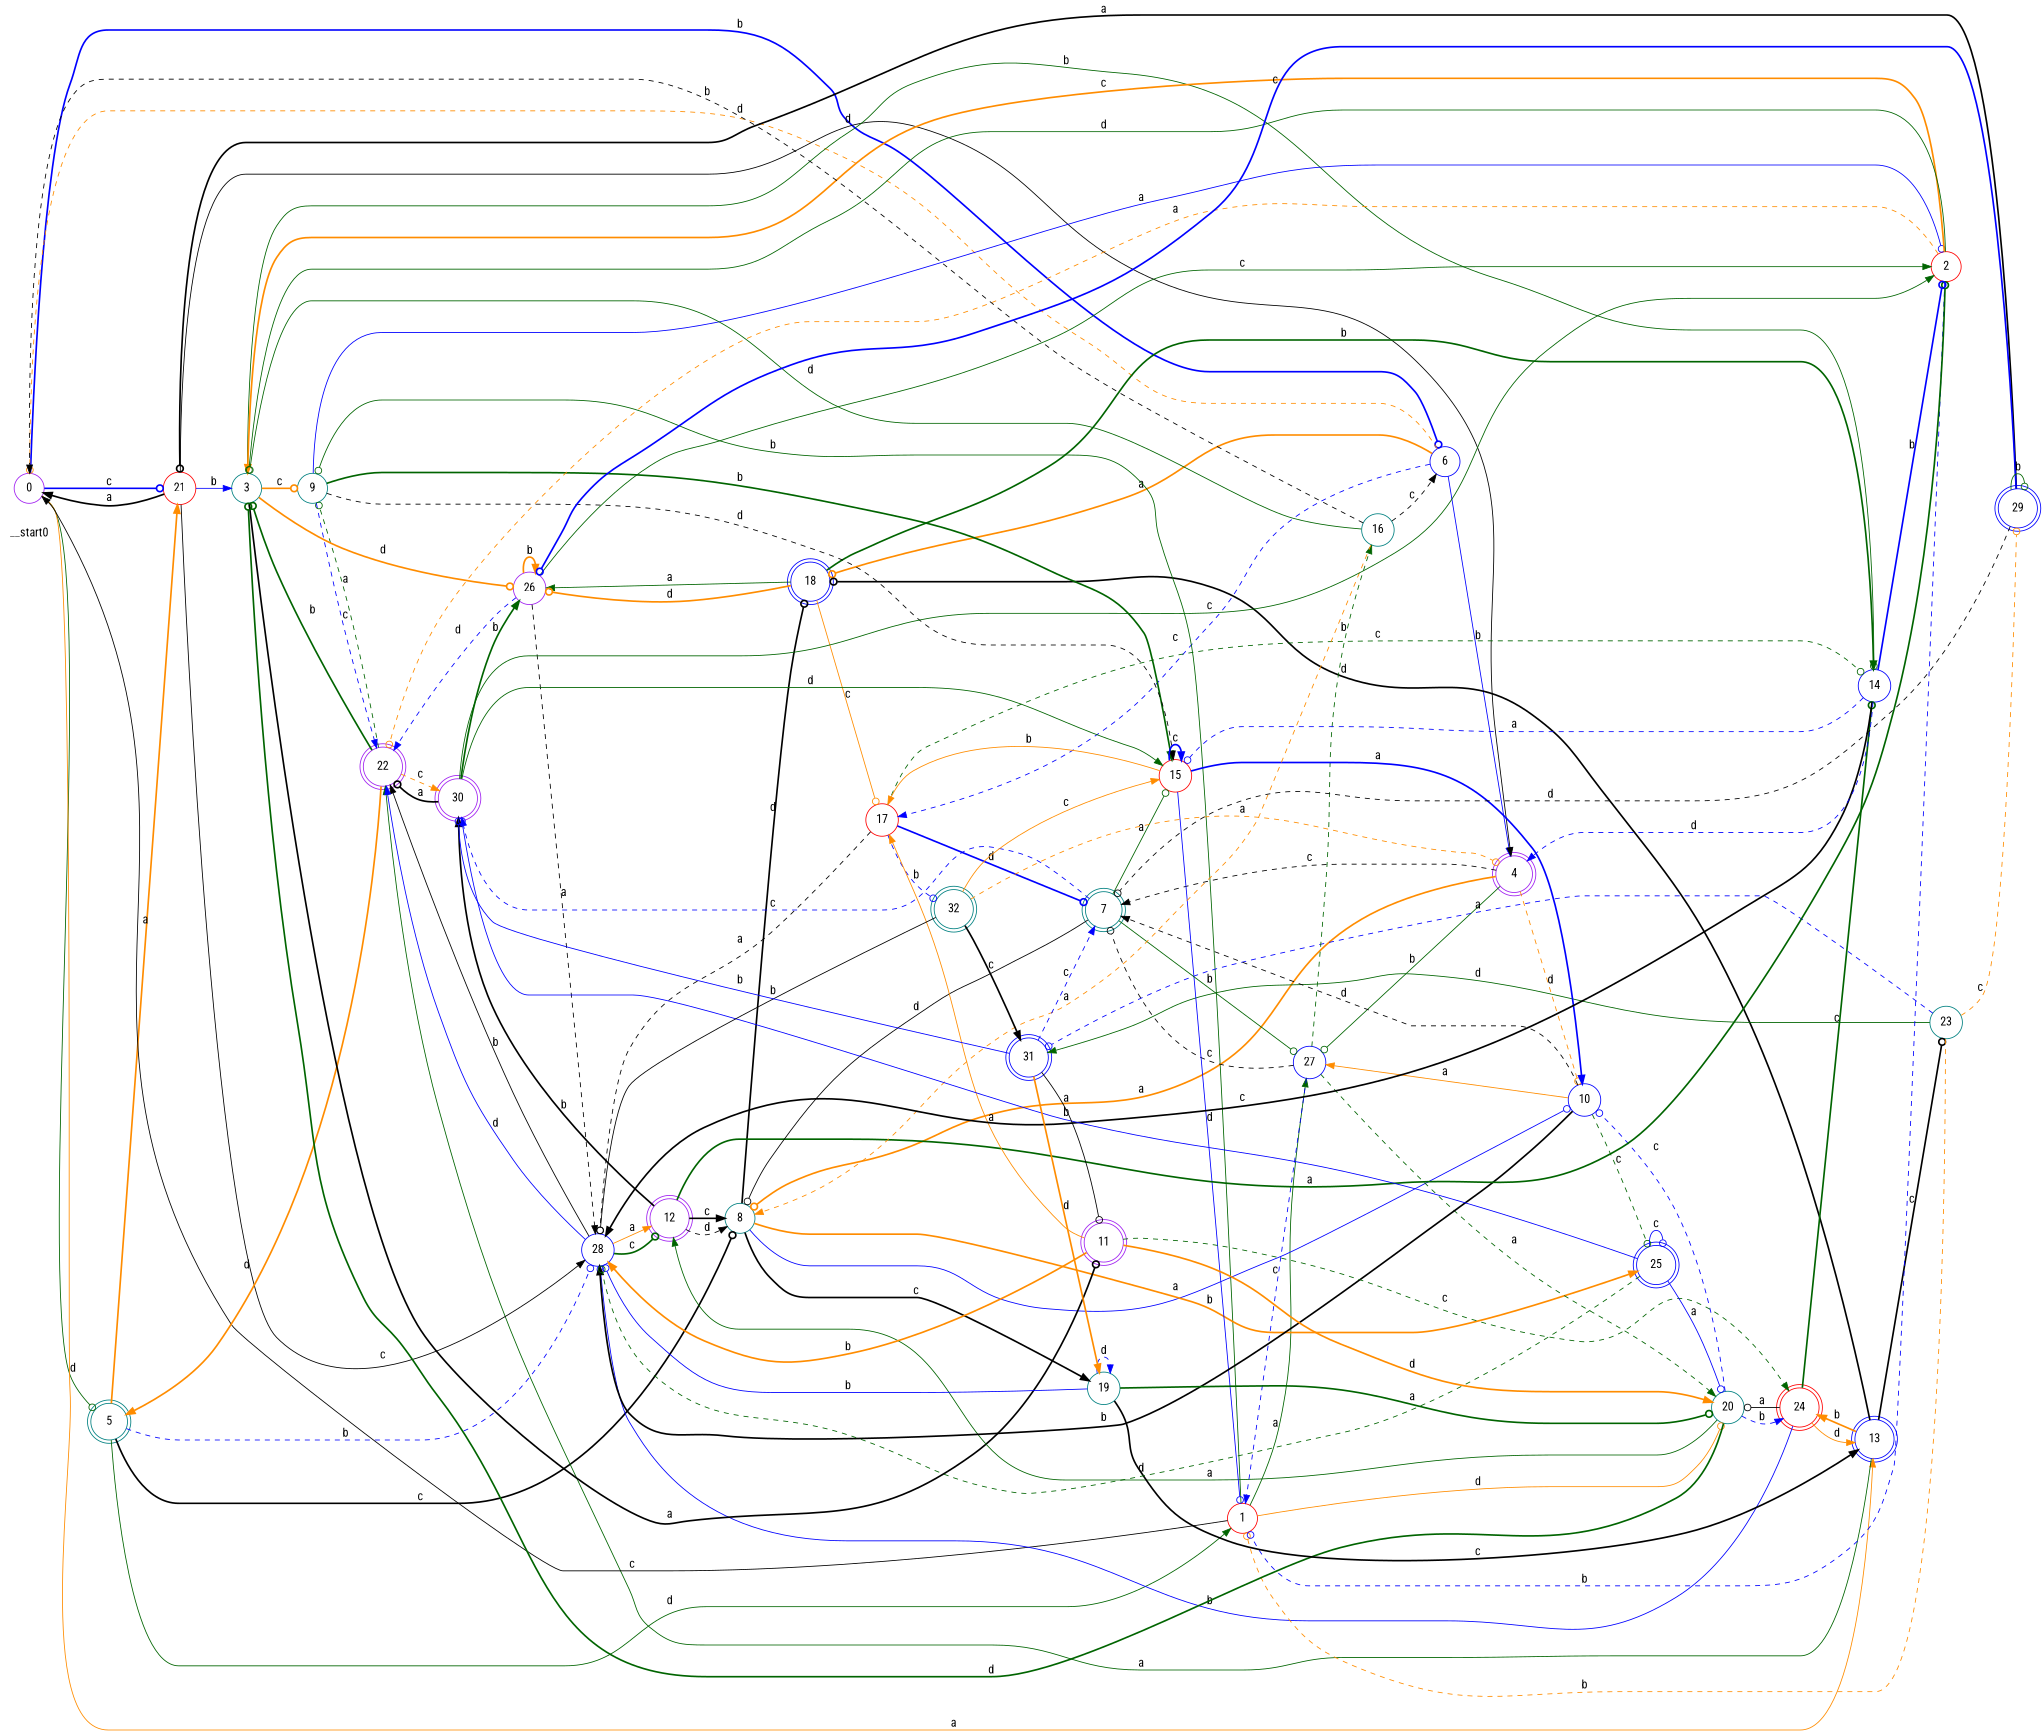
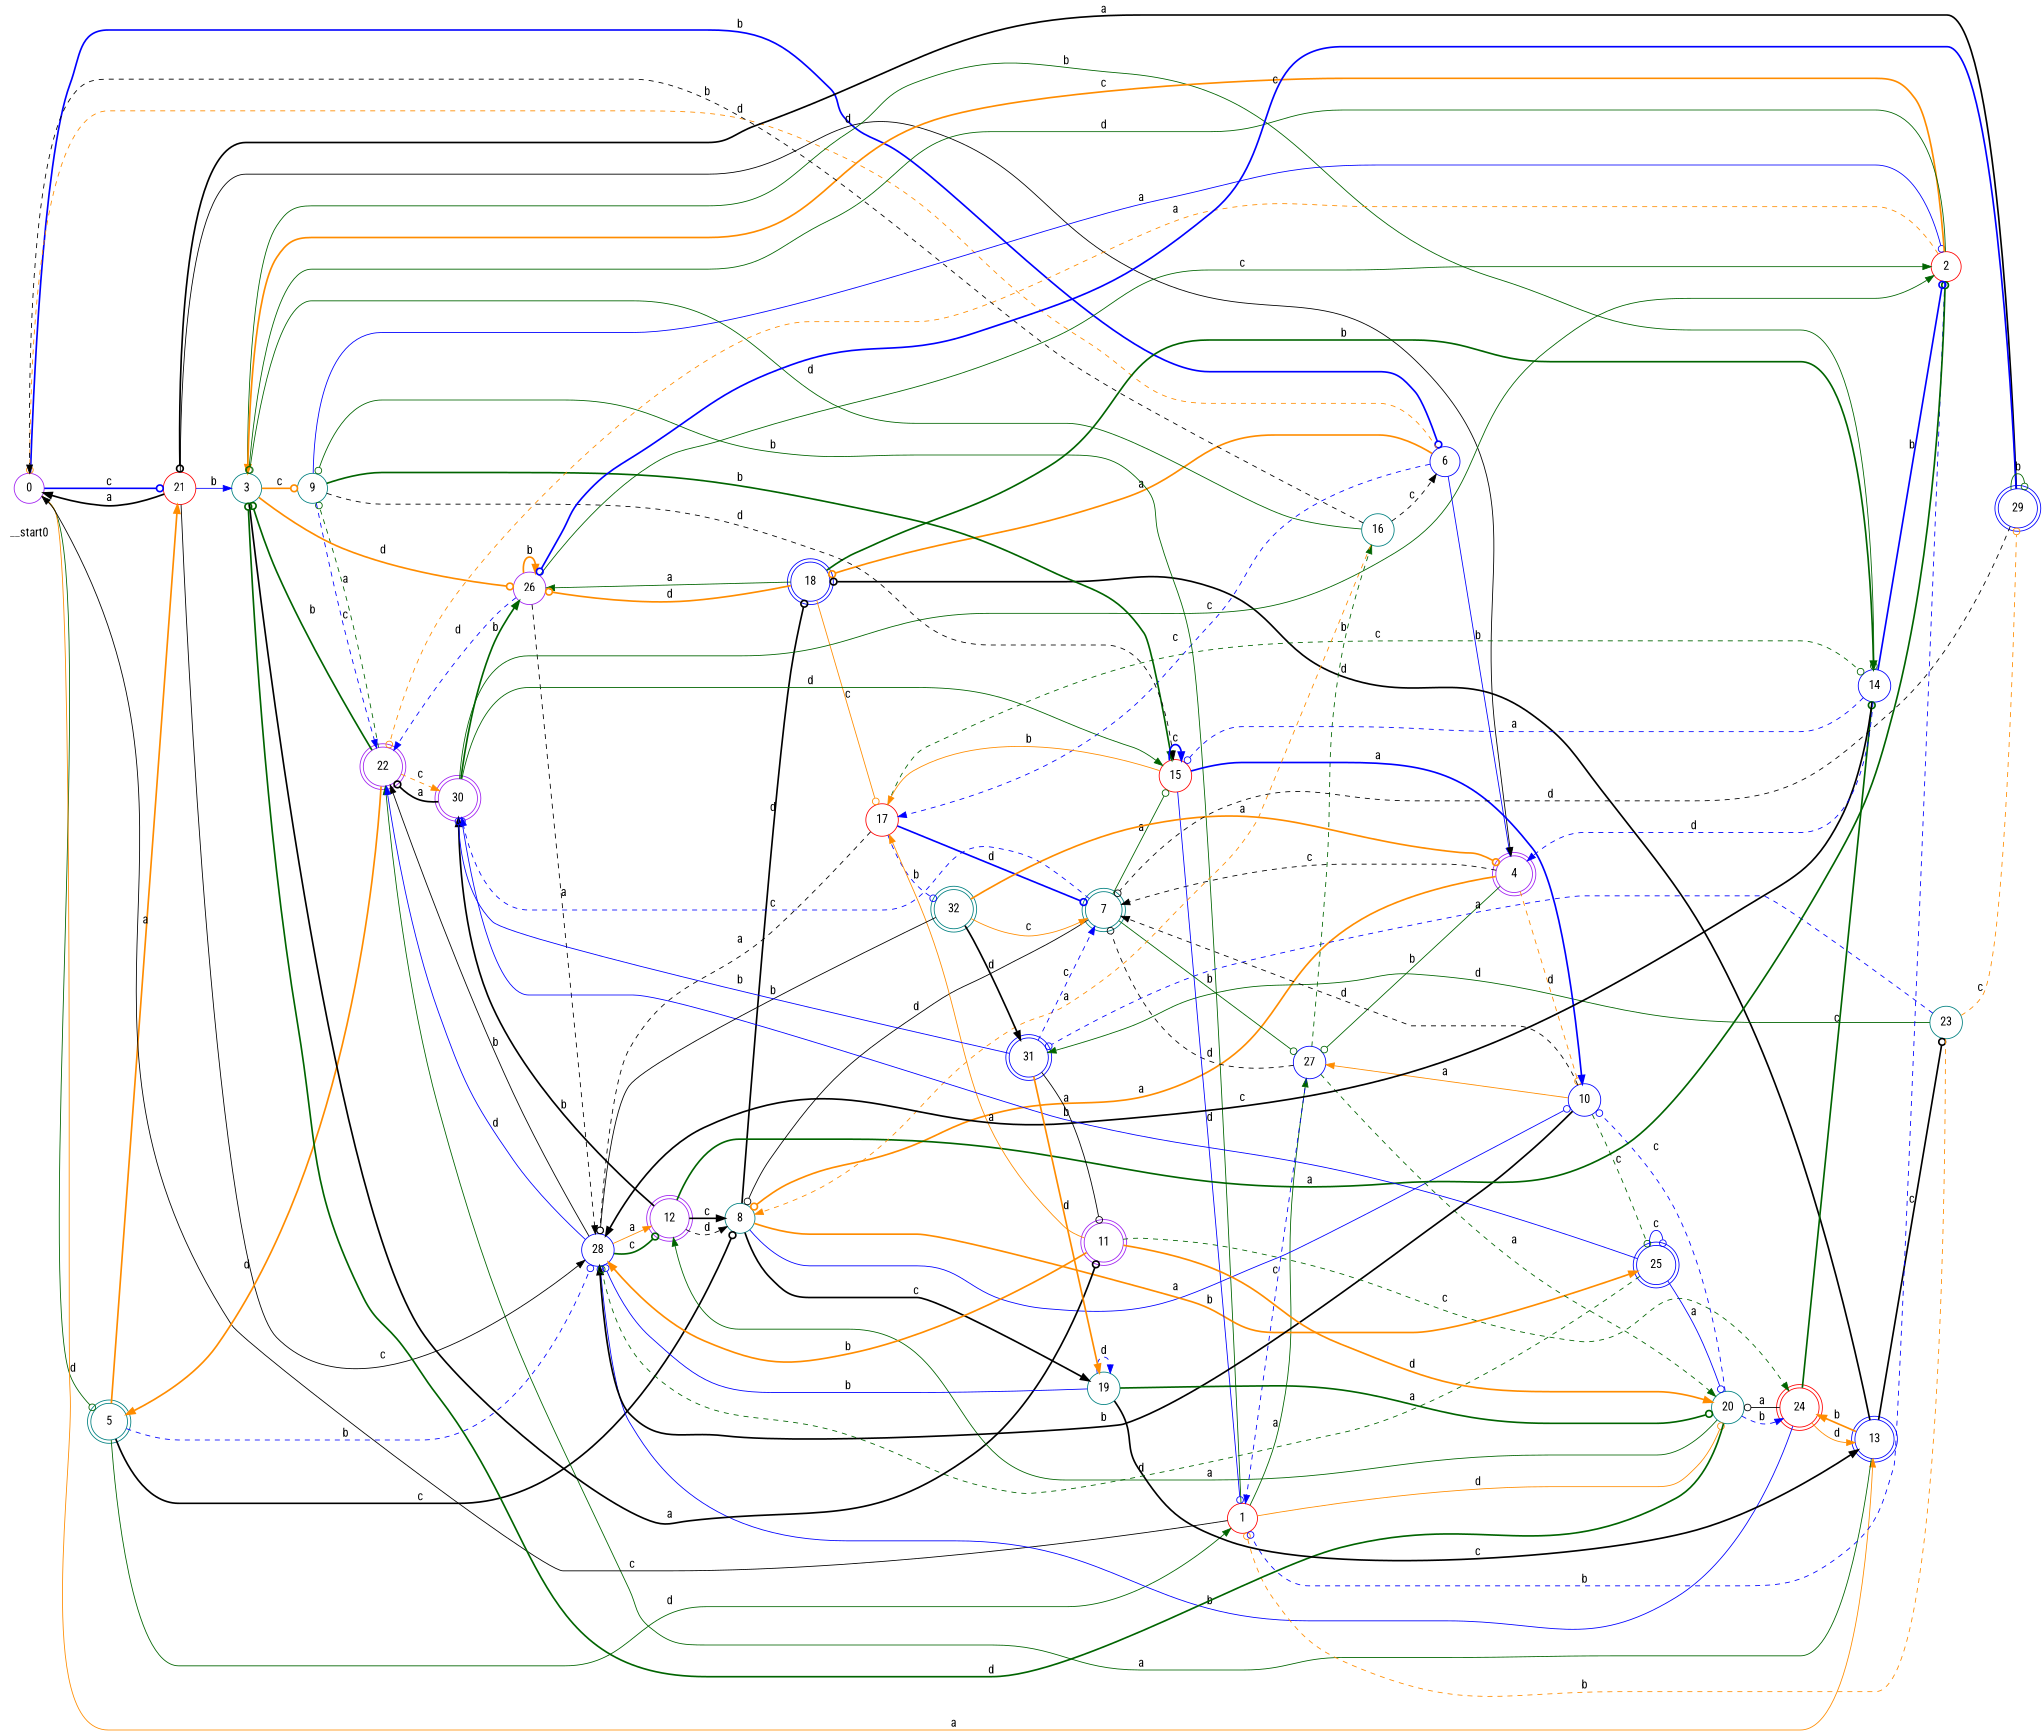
  digraph {
    fontname="Roboto Condensed"
    rankdir=LR
    node [color=blue fontname="Roboto Condensed" shape=circle fillcolor=white style=filled]
    edge [arrowhead=odot color=darkgreen fontname="Roboto Condensed" style=solid]
    __start0 [shape=none fillcolor="" style=""]
    n2 [color=purple label=0]
    n3 [color=teal label=5 shape=doublecircle style="rounded,filled"]
    n4 [label=6]
    n5 [label=13 shape=doublecircle style="rounded,filled"]
    n6 [color=red label=21]
    n7 [color=red label=1]
    n8 [color=teal label=8]
    n9 [label=28]
    n10 [color=purple label=4 shape=doublecircle style="rounded,filled"]
    n11 [color=red label=17]
    n12 [label=18 shape=doublecircle style="rounded,filled"]
    n13 [color=purple label=22 shape=doublecircle style="rounded,filled"]
    n14 [color=red label=24 shape=doublecircle style="rounded,filled"]
    n15 [color=teal label=23]
    n16 [color=teal label=3]
    n17 [color=teal label=9]
    n18 [color=teal label=20]
    n19 [label=27]
    n20 [color=red label=2]
    n21 [color=red label=15]
    n22 [label=10]
    n23 [color=purple label=12 shape=doublecircle style="rounded,filled"]
    n24 [color=teal label=7 shape=doublecircle style="rounded,filled"]
    n25 [color=teal label=16]
    n26 [color=purple label=11 shape=doublecircle style="rounded,filled"]
    n27 [label=14]
    n28 [color=purple label=26]
    n29 [color=purple label=30 shape=doublecircle style="rounded,filled"]
    n30 [color=teal label=19]
    n31 [label=25 shape=doublecircle style="rounded,filled"]
    n32 [color=teal label=32 shape=doublecircle style="rounded,filled"]
    n33 [label=29 shape=doublecircle style="rounded,filled"]
    n34 [label=31 shape=doublecircle style="rounded,filled"]
    n2 -> n3 [label=d]
    n2 -> n4 [color=blue label=b style=bold]
    n2 -> n5 [arrowhead=normal color=darkorange label=a]
    n2 -> n6 [color=blue label=c style=bold]
    n3 -> n6 [arrowhead=normal color=darkorange label=a style=bold]
    n3 -> n7 [arrowhead=normal label=d]
    n3 -> n8 [color=black label=c style=bold]
    n3 -> n9 [color=blue label=b style=dashed]
    n4 -> n2 [color=darkorange label=d style=dashed]
    n4 -> n10 [arrowhead=normal color=blue label=b]
    n4 -> n11 [arrowhead=normal color=blue label=c style=dashed]
    n4 -> n12 [color=darkorange label=a style=bold]
    n5 -> n12 [color=black label=d style=bold]
    n5 -> n13 [arrowhead=normal label=a]
    n5 -> n14 [arrowhead=normal color=darkorange label=b style=bold]
    n5 -> n15 [color=black label=c style=bold]
    n6 -> n2 [arrowhead=normal color=black label=a style=bold]
    n6 -> n9 [arrowhead=normal color=black label=c]
    n6 -> n10 [arrowhead=normal color=black label=d]
    n6 -> n16 [arrowhead=normal color=blue label=b]
    n7 -> n2 [arrowhead=normal color=black label=c]
    n7 -> n17 [label=b]
    n7 -> n18 [color=darkorange label=d]
    n7 -> n19 [arrowhead=normal label=a]
    n8 -> n12 [color=black label=d style=bold]
    n8 -> n22 [color=blue label=a]
    n8 -> n30 [arrowhead=normal color=black label=c style=bold]
    n8 -> n31 [arrowhead=normal color=darkorange label=b style=bold]
    n9 -> n13 [arrowhead=normal color=black label=b]
    n9 -> n13 [arrowhead=normal color=blue label=d]
    n9 -> n23 [arrowhead=normal color=darkorange label=a]
    n9 -> n23 [label=c style=bold]
    n10 -> n8 [color=darkorange label=a style=bold]
    n10 -> n19 [label=b]
    n10 -> n22 [color=darkorange label=d style=dashed]
    n10 -> n24 [arrowhead=normal color=black label=c style=dashed]
    n11 -> n9 [color=black label=a style=dashed]
    n11 -> n24 [color=blue label=d style=bold]
    n11 -> n27 [label=c style=dashed]
    n11 -> n32 [color=blue label=b style=dashed]
    n12 -> n11 [color=darkorange label=c]
    n12 -> n27 [arrowhead=normal label=b style=bold]
    n12 -> n28 [arrowhead=normal label=a]
    n12 -> n28 [color=darkorange label=d style=bold]
    n13 -> n3 [arrowhead=normal color=darkorange label=d style=bold]
    n13 -> n16 [label=b style=bold]
    n13 -> n17 [label=a style=dashed]
    n13 -> n29 [arrowhead=normal color=darkorange label=c style=dashed]
    n14 -> n5 [arrowhead=normal color=darkorange label=d]
    n14 -> n9 [color=blue label=b]
    n14 -> n18 [color=black label=a]
    n14 -> n27 [label=c style=bold]
    n15 -> n7 [color=darkorange label=b style=dashed]
    n15 -> n33 [color=darkorange label=c style=dashed]
    n15 -> n34 [color=blue label=a style=dashed]
    n15 -> n34 [arrowhead=normal label=d]
    n16 -> n17 [color=darkorange label=c style=bold]
    n16 -> n26 [color=black label=a style=bold]
    n16 -> n27 [label=b]
    n16 -> n28 [color=darkorange label=d style=bold]
    n17 -> n13 [arrowhead=normal color=blue label=c style=dashed]
    n17 -> n20 [color=blue label=a]
    n17 -> n21 [arrowhead=normal label=b style=bold]
    n17 -> n21 [arrowhead=normal color=black label=d style=dashed]
    n18 -> n14 [arrowhead=normal color=blue label=b style=dashed]
    n18 -> n16 [label=d style=bold]
    n18 -> n22 [color=blue label=c style=dashed]
    n18 -> n23 [arrowhead=normal label=a]
    n19 -> n7 [arrowhead=normal color=blue label=c style=dashed]
    n19 -> n18 [arrowhead=normal label=a style=dashed]
-   n19 -> n24 [color=black label=c style=dashed]
+   n19 -> n24 [color=black label=d style=dashed]
    n19 -> n25 [arrowhead=normal label=b style=dashed]
    n20 -> n7 [color=blue label=b style=dashed]
    n20 -> n13 [color=darkorange label=a style=dashed]
    n20 -> n16 [arrowhead=normal color=darkorange label=c style=bold]
    n20 -> n16 [label=d]
    n21 -> n7 [color=blue label=d]
    n21 -> n11 [arrowhead=normal color=darkorange label=b]
    n21 -> n21 [arrowhead=normal color=blue label=c style=bold]
    n21 -> n22 [arrowhead=normal color=blue label=a style=bold]
    n22 -> n9 [arrowhead=normal color=black label=b style=bold]
    n22 -> n19 [arrowhead=normal color=darkorange label=a]
    n22 -> n24 [arrowhead=normal color=black label=d style=dashed]
    n22 -> n31 [label=c style=dashed]
    n23 -> n8 [arrowhead=normal color=black label=c style=bold]
    n23 -> n8 [arrowhead=normal color=black label=d style=dashed]
    n23 -> n20 [label=a style=bold]
    n23 -> n29 [arrowhead=normal color=black label=b style=bold]
    n24 -> n8 [color=black label=d]
    n24 -> n19 [label=b]
    n24 -> n21 [label=a]
    n24 -> n29 [arrowhead=normal color=blue label=c style=dashed]
    n25 -> n2 [arrowhead=normal color=black label=b style=dashed]
    n25 -> n4 [arrowhead=normal color=black label=c style=dashed]
    n25 -> n8 [arrowhead=normal color=darkorange label=a style=dashed]
    n25 -> n16 [label=d]
    n26 -> n9 [arrowhead=normal color=darkorange label=b style=bold]
    n26 -> n11 [arrowhead=normal color=darkorange label=a]
    n26 -> n14 [arrowhead=normal label=c style=dashed]
    n26 -> n18 [arrowhead=normal color=darkorange label=d style=bold]
    n27 -> n9 [arrowhead=normal color=black label=c style=bold]
    n27 -> n10 [arrowhead=normal color=blue label=d style=dashed]
    n27 -> n20 [color=blue label=b style=bold]
    n27 -> n21 [color=blue label=a style=dashed]
    n28 -> n9 [arrowhead=normal color=black label=a style=dashed]
    n28 -> n13 [arrowhead=normal color=blue label=d style=dashed]
    n28 -> n20 [arrowhead=normal label=c]
    n28 -> n28 [arrowhead=normal color=darkorange label=b style=bold]
    n29 -> n13 [color=black label=a style=bold]
    n29 -> n20 [arrowhead=normal label=c]
    n29 -> n21 [arrowhead=normal label=d]
    n29 -> n28 [arrowhead=normal label=b style=bold]
    n30 -> n5 [arrowhead=normal color=black label=c style=bold]
    n30 -> n9 [color=blue label=b]
    n30 -> n18 [label=a style=bold]
    n30 -> n30 [arrowhead=normal color=blue label=d style=dashed]
    n31 -> n9 [label=d style=dashed]
    n31 -> n18 [color=blue label=a]
    n31 -> n29 [color=blue label=b]
    n31 -> n31 [color=blue label=c]
    n32 -> n9 [color=black label=b]
-   n32 -> n10 [color=darkorange label=a style=dashed]
-   n32 -> n21 [arrowhead=normal color=darkorange label=c]
-   n32 -> n34 [arrowhead=normal color=black label=c style=bold]
+   n32 -> n10 [color=darkorange label=a style=bold]
+   n32 -> n24 [arrowhead=normal color=darkorange label=c]
+   n32 -> n34 [arrowhead=normal color=black label=d style=bold]
    n33 -> n6 [color=black label=a style=bold]
    n33 -> n24 [color=black label=d style=dashed]
    n33 -> n28 [color=blue label=c style=bold]
    n33 -> n33 [label=b]
    n34 -> n24 [arrowhead=normal color=blue label=c style=dashed]
    n34 -> n26 [color=black label=a]
    n34 -> n29 [color=blue label=b]
    n34 -> n30 [arrowhead=normal color=darkorange label=d style=bold]
  }
